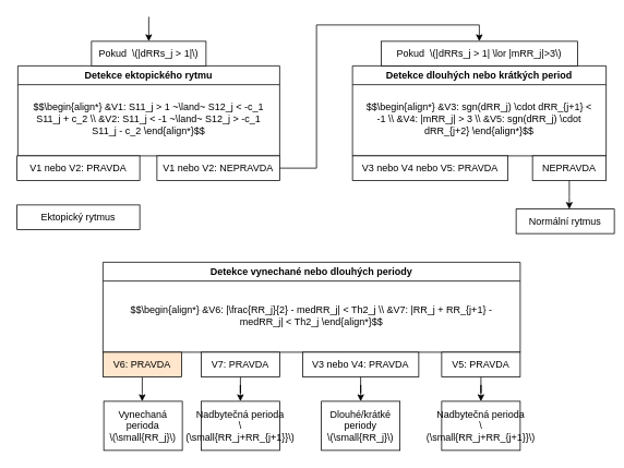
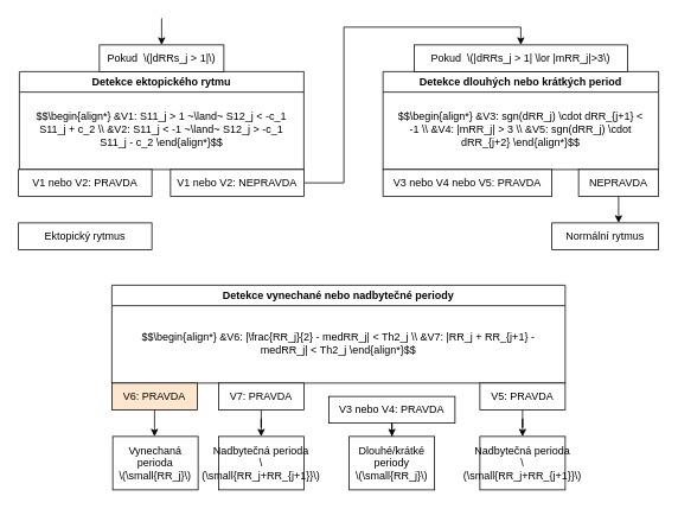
  <mxCell id="0" />
  <mxCell id="1" parent="0" />
  <mxCell id="2" value="Detekce ektopického rytmu" style="swimlane;" vertex="1" parent="1"><mxGeometry x="21" y="80" width="320" height="110" as="geometry"><mxRectangle x="160" y="214" width="90" height="23" as="alternateBounds" /></mxGeometry></mxCell>
  <mxCell id="3" value="$$\begin{align*} &amp;amp;V1: S11_j &amp;gt; 1 ~\land~ S12_j &amp;lt; -c_1 S11_j + c_2 \\ &amp;amp;V2: S11_j &amp;lt; -1 ~\land~ S12_j &amp;gt; -c_1 S11_j - c_2 \end{align*}$$" style="text;html=1;strokeColor=none;fillColor=none;align=center;verticalAlign=middle;whiteSpace=wrap;rounded=0;" vertex="1" parent="2"><mxGeometry x="10" y="30" width="300" height="70" as="geometry" /></mxCell>
  <mxCell id="4" value="Detekce dlouhých nebo krátkých period" style="swimlane;" vertex="1" parent="1"><mxGeometry x="430" y="80" width="310" height="110" as="geometry"><mxRectangle x="160" y="214" width="90" height="23" as="alternateBounds" /></mxGeometry></mxCell>
  <mxCell id="5" value="&lt;div align=&quot;center&quot;&gt;$$\begin{align*} &amp;amp;V3: sgn(dRR_j) \cdot dRR_{j+1} &amp;lt; -1 \\ &amp;amp;V4: |mRR_j| &amp;gt; 3 \\ &amp;amp;V5: sgn(dRR_j) \cdot dRR_{j+2} \end{align*}$$&lt;/div&gt;" style="text;html=1;strokeColor=none;fillColor=none;align=center;verticalAlign=middle;whiteSpace=wrap;rounded=0;" vertex="1" parent="4"><mxGeometry x="10" y="30" width="290" height="70" as="geometry" /></mxCell>
- <mxCell id="6" value="Detekce vynechané nebo dlouhých periody" style="swimlane;" vertex="1" parent="1"><mxGeometry x="125" y="320" width="510" height="110" as="geometry"><mxRectangle x="160" y="214" width="90" height="23" as="alternateBounds" /></mxGeometry></mxCell>
+ <mxCell id="6" value="Detekce vynechané nebo nadbytečné periody" style="swimlane;" vertex="1" parent="1"><mxGeometry x="125" y="320" width="510" height="110" as="geometry"><mxRectangle x="160" y="214" width="90" height="23" as="alternateBounds" /></mxGeometry></mxCell>
  <mxCell id="7" value="$$\begin{align*} &amp;amp;V6: |\frac{RR_j}{2} - medRR_j| &amp;lt; Th2_j \\ &amp;amp;V7: |RR_j + RR_{j+1} - medRR_j| &amp;lt; Th2_j \end{align*}$$" style="text;html=1;strokeColor=none;fillColor=none;align=center;verticalAlign=middle;whiteSpace=wrap;rounded=0;" vertex="1" parent="6"><mxGeometry x="10" y="30" width="490" height="70" as="geometry" /></mxCell>
  <mxCell id="8" value="Pokud&amp;nbsp; \(|dRRs_j &amp;gt; 1|\)" style="rounded=0;whiteSpace=wrap;html=1;" vertex="1" parent="1"><mxGeometry x="111" y="50" width="140" height="30" as="geometry" /></mxCell>
  <mxCell id="9" style="edgeStyle=orthogonalEdgeStyle;rounded=0;orthogonalLoop=1;jettySize=auto;html=1;entryX=0.5;entryY=0;entryDx=0;entryDy=0;" edge="1" parent="1" source="10" target="12"><mxGeometry relative="1" as="geometry"><Array as="points"><mxPoint x="386" y="205" /><mxPoint x="386" y="30" /><mxPoint x="585" y="30" /></Array></mxGeometry></mxCell>
  <mxCell id="10" value="V1 nebo V2: NEPRAVDA" style="rounded=0;whiteSpace=wrap;html=1;fontStyle=0" vertex="1" parent="1"><mxGeometry x="191" y="190" width="150" height="30" as="geometry" /></mxCell>
  <mxCell id="11" value="V1 nebo V2: PRAVDA" style="rounded=0;whiteSpace=wrap;html=1;" vertex="1" parent="1"><mxGeometry x="20" y="190" width="150" height="30" as="geometry" /></mxCell>
  <mxCell id="12" value="Pokud&amp;nbsp; \(|dRRs_j &amp;gt; 1| \lor |mRR_j|&amp;gt;3\)" style="rounded=0;whiteSpace=wrap;html=1;" vertex="1" parent="1"><mxGeometry x="465" y="50" width="240" height="30" as="geometry" /></mxCell>
  <mxCell id="13" value="" style="endArrow=classic;html=1;entryX=0.5;entryY=0;entryDx=0;entryDy=0;" edge="1" parent="1" target="8"><mxGeometry width="50" height="50" relative="1" as="geometry"><mxPoint x="181" y="20" as="sourcePoint" /><mxPoint x="240" y="-80" as="targetPoint" /></mxGeometry></mxCell>
  <mxCell id="14" value="V3 nebo V4 nebo V5: PRAVDA" style="rounded=0;whiteSpace=wrap;html=1;" vertex="1" parent="1"><mxGeometry x="430" y="190" width="190" height="30" as="geometry" /></mxCell>
  <mxCell id="15" value="" style="edgeStyle=orthogonalEdgeStyle;rounded=0;orthogonalLoop=1;jettySize=auto;html=1;" edge="1" parent="1" source="16" target="18"><mxGeometry relative="1" as="geometry"><Array as="points"><mxPoint x="695" y="240" /><mxPoint x="695" y="240" /></Array></mxGeometry></mxCell>
  <mxCell id="16" value="NEPRAVDA" style="rounded=0;whiteSpace=wrap;html=1;fontStyle=0" vertex="1" parent="1"><mxGeometry x="650" y="190" width="90" height="30" as="geometry" /></mxCell>
  <mxCell id="17" value="Ektopický rytmus" style="rounded=0;whiteSpace=wrap;html=1;" vertex="1" parent="1"><mxGeometry x="20" y="250" width="150" height="30" as="geometry" /></mxCell>
- <mxCell id="18" value="Normální rytmus" style="rounded=0;whiteSpace=wrap;html=1;" vertex="1" parent="1"><mxGeometry x="630" y="255" width="120" height="30" as="geometry" /></mxCell>
+ <mxCell id="18" value="Normální rytmus" style="rounded=0;whiteSpace=wrap;html=1;" vertex="1" parent="1"><mxGeometry x="620" y="250" width="120" height="30" as="geometry" /></mxCell>
  <mxCell id="19" value="" style="edgeStyle=orthogonalEdgeStyle;rounded=0;orthogonalLoop=1;jettySize=auto;html=1;" edge="1" parent="1" source="20" target="28"><mxGeometry relative="1" as="geometry" /></mxCell>
  <mxCell id="20" value="V7: PRAVDA" style="rounded=0;whiteSpace=wrap;html=1;" vertex="1" parent="1"><mxGeometry x="245" y="430" width="96" height="30" as="geometry" /></mxCell>
  <mxCell id="21" value="" style="edgeStyle=orthogonalEdgeStyle;rounded=0;orthogonalLoop=1;jettySize=auto;html=1;" edge="1" parent="1" source="22" target="27"><mxGeometry relative="1" as="geometry"><Array as="points"><mxPoint x="173" y="480" /><mxPoint x="173" y="480" /></Array></mxGeometry></mxCell>
  <mxCell id="22" value="V6: PRAVDA" style="rounded=0;whiteSpace=wrap;html=1;fillColor=#ffe6cc;" vertex="1" parent="1"><mxGeometry x="125" y="430" width="96" height="30" as="geometry" /></mxCell>
  <mxCell id="23" value="" style="edgeStyle=orthogonalEdgeStyle;rounded=0;orthogonalLoop=1;jettySize=auto;html=1;" edge="1" parent="1" source="24" target="29"><mxGeometry relative="1" as="geometry" /></mxCell>
- <mxCell id="24" value="V3 nebo V4: PRAVDA" style="rounded=0;whiteSpace=wrap;html=1;" vertex="1" parent="1"><mxGeometry x="369" y="430" width="142" height="30" as="geometry" /></mxCell>
+ <mxCell id="24" value="V3 nebo V4: PRAVDA" style="rounded=0;whiteSpace=wrap;html=1;" vertex="1" parent="1"><mxGeometry x="369" y="445" width="142" height="30" as="geometry" /></mxCell>
  <mxCell id="25" value="" style="edgeStyle=orthogonalEdgeStyle;rounded=0;orthogonalLoop=1;jettySize=auto;html=1;" edge="1" parent="1" source="26" target="30"><mxGeometry relative="1" as="geometry" /></mxCell>
  <mxCell id="26" value="V5: PRAVDA" style="rounded=0;whiteSpace=wrap;html=1;" vertex="1" parent="1"><mxGeometry x="539" y="430" width="96" height="30" as="geometry" /></mxCell>
  <mxCell id="27" value="&lt;div&gt;Vynechaná perioda&lt;/div&gt;&lt;div&gt;\(\small{RR_j}\)&lt;br&gt;&lt;/div&gt;" style="rounded=0;whiteSpace=wrap;html=1;" vertex="1" parent="1"><mxGeometry x="126" y="490" width="96" height="60" as="geometry" /></mxCell>
  <mxCell id="28" value="&lt;div&gt;Nadbytečná perioda&lt;/div&gt;&lt;div&gt;\(\small{RR_j+RR_{j+1}}\)&lt;br&gt;&lt;/div&gt;" style="rounded=0;whiteSpace=wrap;html=1;" vertex="1" parent="1"><mxGeometry x="245" y="490" width="96" height="60" as="geometry" /></mxCell>
  <mxCell id="29" value="&lt;div&gt;Dlouhé/krátké periody&lt;/div&gt;&lt;div&gt;\(\small{RR_j}\)&lt;/div&gt;" style="rounded=0;whiteSpace=wrap;html=1;" vertex="1" parent="1"><mxGeometry x="392" y="490" width="96" height="60" as="geometry" /></mxCell>
  <mxCell id="30" value="&lt;div&gt;Nadbytečná perioda&lt;/div&gt;&lt;div&gt;\(\small{RR_j+RR_{j+1}}\)&lt;/div&gt;" style="rounded=0;whiteSpace=wrap;html=1;" vertex="1" parent="1"><mxGeometry x="539" y="490" width="96" height="60" as="geometry" /></mxCell>
